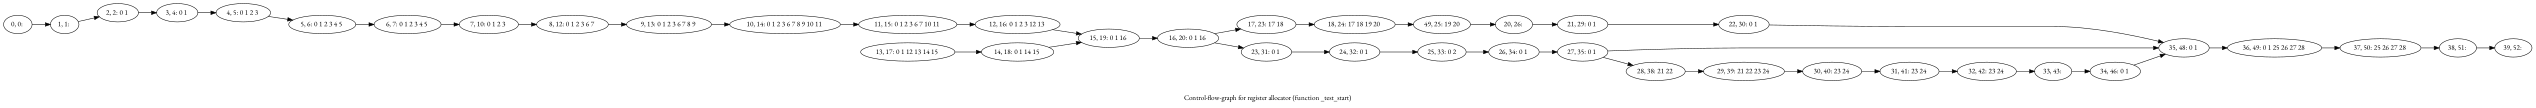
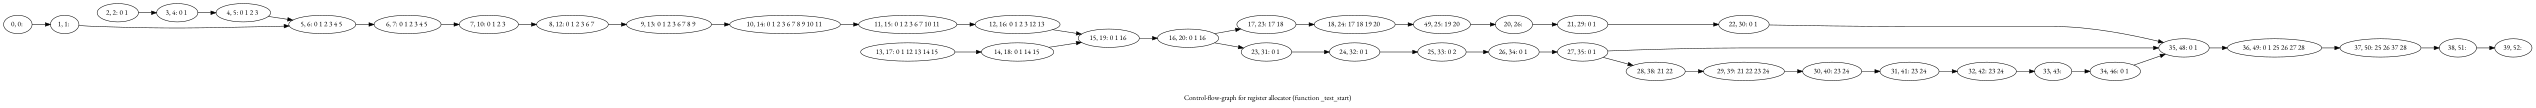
  digraph {
    fontname="EB Garamond"
    label="Control-flow-graph for register allocator (function _test_start)"
    rankdir=LR
    node [fontname="EB Garamond"]
    edge [fontname="EB Garamond"]
    n1 [label="0, 0: "]
    n2 [label="1, 1: "]
    n3 [label="2, 2: 0 1 "]
    n4 [label="3, 4: 0 1 "]
    n5 [label="4, 5: 0 1 2 3 "]
    n6 [label="5, 6: 0 1 2 3 4 5 "]
    n7 [label="6, 7: 0 1 2 3 4 5 "]
    n8 [label="7, 10: 0 1 2 3 "]
    n9 [label="8, 12: 0 1 2 3 6 7 "]
    n10 [label="9, 13: 0 1 2 3 6 7 8 9 "]
    n11 [label="10, 14: 0 1 2 3 6 7 8 9 10 11 "]
    n12 [label="11, 15: 0 1 2 3 6 7 10 11 "]
    n13 [label="12, 16: 0 1 2 3 12 13 "]
    n14 [label="15, 19: 0 1 16 "]
    n15 [label="13, 17: 0 1 12 13 14 15 "]
    n16 [label="14, 18: 0 1 14 15 "]
    n17 [label="16, 20: 0 1 16 "]
    n18 [label="17, 23: 17 18 "]
    n19 [label="23, 31: 0 1 "]
    n20 [label="18, 24: 17 18 19 20 "]
    n21 [label="24, 32: 0 1 "]
    n22 [label="49, 25: 19 20"]
    n23 [label="20, 26: "]
    n24 [label="21, 29: 0 1 "]
    n25 [label="22, 30: 0 1 "]
    n26 [label="35, 48: 0 1 "]
    n27 [label="36, 49: 0 1 25 26 27 28 "]
    n28 [label="25, 33: 0 2"]
    n29 [label="26, 34: 0 1 "]
    n30 [label="27, 35: 0 1 "]
    n31 [label="28, 38: 21 22 "]
    n32 [label="29, 39: 21 22 23 24 "]
    n33 [label="30, 40: 23 24 "]
    n34 [label="31, 41: 23 24 "]
    n35 [label="32, 42: 23 24 "]
    n36 [label="33, 43: "]
    n37 [label="34, 46: 0 1 "]
-   n38 [label="37, 50: 25 26 27 28 "]
+   n38 [label="37, 50: 25 26 37 28"]
    n39 [label="38, 51: "]
    n40 [label="39, 52: "]
    n1 -> n2
-   n2 -> n3
+   n2 -> n6
    n3 -> n4
    n4 -> n5
    n5 -> n6
    n6 -> n7
    n7 -> n8
    n8 -> n9
    n9 -> n10
    n10 -> n11
    n11 -> n12
    n12 -> n13
    n13 -> n14
    n14 -> n17
    n15 -> n16
    n16 -> n14
    n17 -> n18
    n17 -> n19
    n18 -> n20
    n19 -> n21
    n20 -> n22
    n21 -> n28
    n22 -> n23
    n23 -> n24
    n24 -> n25
    n25 -> n26
    n26 -> n27
    n27 -> n38
    n28 -> n29
    n29 -> n30
    n30 -> n26
    n30 -> n31
    n31 -> n32
    n32 -> n33
    n33 -> n34
    n34 -> n35
    n35 -> n36
    n36 -> n37
    n37 -> n26
    n38 -> n39
    n39 -> n40
  }
